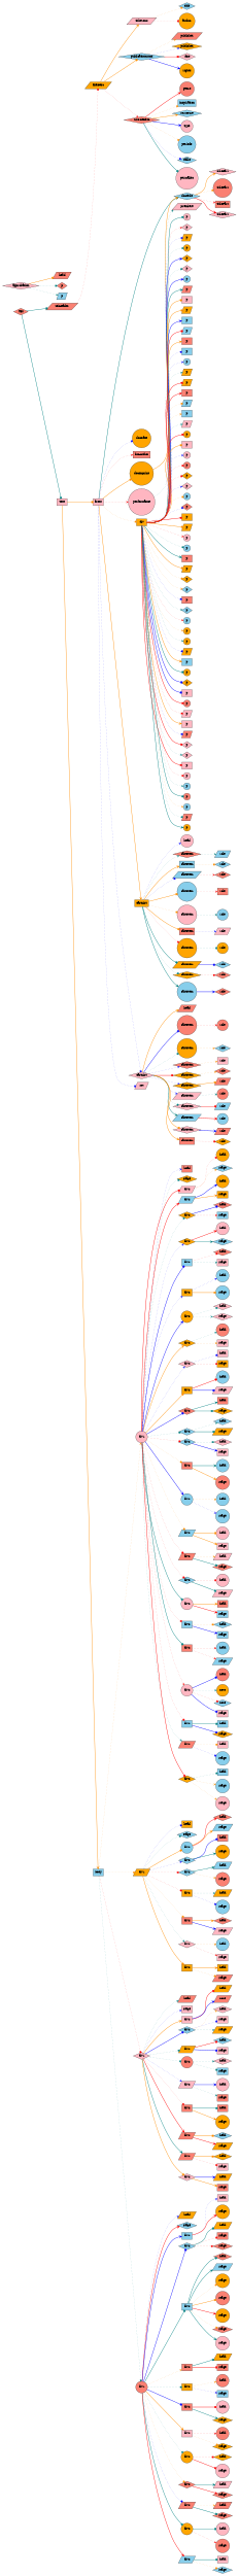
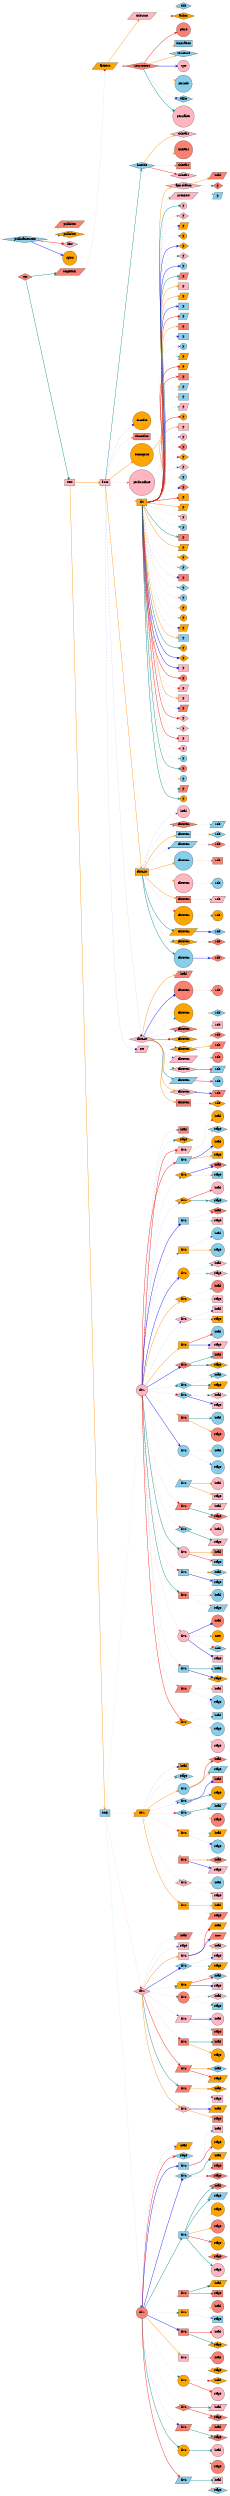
  digraph {
    rankdir=LR
    node [fillcolor=skyblue shape=diamond style=filled]
    edge [arrowhead=box color=darkorange style=dotted]
    n1 [fillcolor=salmon label=TEI]
    n2 [fillcolor=salmon label=teiHeader shape=parallelogram]
    n3 [fillcolor=lightpink label=text shape=box]
    n4 [fillcolor=orange label=fileDesc shape=parallelogram]
    n5 [fillcolor=lightpink label=front shape=box]
    n6 [label=body shape=box]
    n7 [fillcolor=lightpink label=titleStmt shape=parallelogram]
    n8 [label=publicationStmt]
    n9 [fillcolor=salmon label=SourceDesc]
    n10 [label=title]
-   n11 [fillcolor=orange label=author shape=circle]
+   n11 [fillcolor=orange label=author]
    n12 [fillcolor=salmon label=publisher shape=parallelogram]
    n13 [fillcolor=orange label=publisher]
    n14 [fillcolor=lightpink label=idno]
    n15 [fillcolor=orange label=rights shape=circle]
    n16 [fillcolor=salmon label=genre shape=circle]
    n17 [label=inspiration shape=box]
    n18 [label=structure]
    n19 [fillcolor=lightpink label=type shape=circle]
    n20 [label=periode shape=circle]
    n21 [label=taille]
    n22 [fillcolor=lightpink label=permalien shape=circle]
    n23 [label=docTitle]
    n24 [fillcolor=orange label=docDate shape=circle]
    n25 [fillcolor=salmon label=docAuthor shape=box]
    n26 [fillcolor=orange label=docImprint shape=circle]
    n27 [fillcolor=lightpink label=performance shape=circle]
    n28 [fillcolor=orange label=div shape=box]
    n29 [fillcolor=orange label=castList shape=box]
    n30 [fillcolor=lightpink label=castList]
    n31 [fillcolor=lightpink label=set shape=parallelogram]
    n32 [fillcolor=lightpink label=div1 shape=circle]
    n33 [fillcolor=orange label=div1 shape=parallelogram]
    n34 [fillcolor=lightpink label=div1]
    n35 [fillcolor=salmon label=div1 shape=circle]
    n36 [fillcolor=lightpink label=titlePart]
    n37 [fillcolor=salmon label=titlePart shape=circle]
    n38 [fillcolor=salmon label=titlePart shape=box]
    n39 [fillcolor=lightpink label=titlePart]
    n40 [fillcolor=lightpink label=approbation]
    n41 [fillcolor=lightpink label=premiere shape=parallelogram]
    n42 [fillcolor=lightpink label=p shape=circle]
    n43 [fillcolor=lightpink label=p]
    n44 [fillcolor=orange label=p shape=parallelogram]
    n45 [fillcolor=orange label=p shape=circle]
    n46 [fillcolor=orange label=p]
    n47 [fillcolor=lightpink label=p]
    n48 [label=p shape=circle]
    n49 [fillcolor=salmon label=p shape=parallelogram]
    n50 [fillcolor=lightpink label=p shape=box]
    n51 [fillcolor=orange label=p shape=parallelogram]
    n52 [label=p shape=box]
    n53 [label=p shape=parallelogram]
    n54 [fillcolor=salmon label=p shape=box]
    n55 [label=p shape=box]
    n56 [label=p shape=circle]
    n57 [fillcolor=orange label=p shape=parallelogram]
    n58 [fillcolor=orange label=p shape=parallelogram]
    n59 [fillcolor=salmon label=p shape=box]
    n60 [label=p shape=parallelogram]
    n61 [label=p shape=box]
    n62 [fillcolor=lightpink label=p shape=parallelogram]
    n63 [fillcolor=orange label=p shape=circle]
    n64 [fillcolor=lightpink label=p shape=box]
    n65 [fillcolor=lightpink label=p shape=circle]
    n66 [fillcolor=salmon label=p shape=circle]
    n67 [fillcolor=orange label=p]
    n68 [fillcolor=lightpink label=p]
    n69 [label=p shape=circle]
    n70 [fillcolor=salmon label=p]
    n71 [fillcolor=orange label=p shape=box]
    n72 [fillcolor=orange label=p shape=parallelogram]
    n73 [fillcolor=lightpink label=p shape=circle]
    n74 [label=p shape=circle]
    n75 [fillcolor=salmon label=p shape=box]
    n76 [fillcolor=orange label=p shape=parallelogram]
    n77 [fillcolor=orange label=p]
    n78 [label=p]
    n79 [fillcolor=salmon label=p shape=box]
    n80 [label=p]
    n81 [label=p shape=circle]
    n82 [fillcolor=orange label=p shape=circle]
    n83 [fillcolor=orange label=p shape=circle]
    n84 [fillcolor=orange label=p shape=parallelogram]
    n85 [label=p shape=box]
    n86 [fillcolor=orange label=p shape=circle]
    n87 [fillcolor=orange label=p]
    n88 [fillcolor=lightpink label=p shape=box]
    n89 [fillcolor=salmon label=p shape=circle]
    n90 [fillcolor=lightpink label=p shape=parallelogram]
    n91 [fillcolor=lightpink label=p shape=box]
    n92 [fillcolor=salmon label=p shape=parallelogram]
    n93 [fillcolor=lightpink label=p]
    n94 [fillcolor=lightpink label=p]
    n95 [fillcolor=lightpink label=p shape=box]
    n96 [fillcolor=lightpink label=p shape=circle]
    n97 [label=p shape=circle]
    n98 [fillcolor=salmon label=p shape=circle]
    n99 [label=p shape=circle]
    n100 [fillcolor=salmon label=p shape=parallelogram]
    n101 [fillcolor=orange label=p shape=circle]
    n102 [fillcolor=lightpink label=head shape=circle]
    n103 [fillcolor=salmon label=castItem]
    n104 [label=castItem shape=box]
    n105 [label=castItem shape=parallelogram]
    n106 [label=castItem shape=circle]
    n107 [fillcolor=lightpink label=castItem shape=circle]
    n108 [fillcolor=salmon label=castItem shape=box]
    n109 [fillcolor=orange label=castItem shape=circle]
    n110 [fillcolor=orange label=castItem shape=parallelogram]
    n111 [fillcolor=orange label=castItem]
    n112 [label=castItem shape=circle]
    n113 [fillcolor=salmon label=head shape=parallelogram]
    n114 [fillcolor=salmon label=castItem shape=circle]
    n115 [fillcolor=orange label=castItem shape=circle]
    n116 [fillcolor=salmon label=castItem]
    n117 [fillcolor=orange label=castItem]
    n118 [fillcolor=orange label=castItem]
    n119 [fillcolor=lightpink label=castItem shape=parallelogram]
    n120 [fillcolor=lightpink label=castItem]
    n121 [label=castItem shape=parallelogram]
    n122 [fillcolor=lightpink label=castItem]
    n123 [fillcolor=salmon label=castItem shape=box]
    n124 [fillcolor=salmon label=head shape=parallelogram]
    n125 [fillcolor=salmon label=p]
    n126 [label=p shape=parallelogram]
    n127 [label=role shape=parallelogram]
    n128 [label=role]
    n129 [fillcolor=salmon label=role]
    n130 [fillcolor=salmon label=role shape=box]
    n131 [label=role shape=circle]
    n132 [fillcolor=lightpink label=role shape=parallelogram]
    n133 [fillcolor=orange label=role shape=circle]
    n134 [label=role]
    n135 [fillcolor=salmon label=role]
    n136 [fillcolor=salmon label=role]
    n137 [fillcolor=salmon label=role shape=circle]
    n138 [label=role]
    n139 [fillcolor=lightpink label=role shape=box]
    n140 [fillcolor=salmon label=role]
    n141 [fillcolor=salmon label=role shape=parallelogram]
    n142 [fillcolor=salmon label=role shape=circle]
    n143 [label=role shape=parallelogram]
    n144 [label=role shape=circle]
    n145 [fillcolor=salmon label=role shape=parallelogram]
    n146 [fillcolor=orange label=role]
    n147 [fillcolor=salmon label=head shape=box]
    n148 [fillcolor=orange label=stage]
    n149 [fillcolor=lightpink label=div2 shape=parallelogram]
    n150 [label=div2 shape=parallelogram]
    n151 [fillcolor=orange label=div2]
    n152 [fillcolor=orange label=div2]
    n153 [label=div2 shape=box]
    n154 [fillcolor=orange label=div2 shape=box]
    n155 [fillcolor=orange label=div2 shape=circle]
    n156 [fillcolor=orange label=div2]
    n157 [fillcolor=lightpink label=div2]
    n158 [fillcolor=orange label=div2 shape=box]
    n159 [fillcolor=salmon label=div2]
    n160 [label=div2]
    n161 [label=div2]
    n162 [fillcolor=salmon label=div2 shape=box]
    n163 [label=div2 shape=circle]
    n164 [label=div2 shape=parallelogram]
    n165 [fillcolor=salmon label=div2 shape=parallelogram]
    n166 [label=div2]
    n167 [fillcolor=lightpink label=div2 shape=circle]
    n168 [label=div2 shape=box]
    n169 [fillcolor=salmon label=div2 shape=box]
    n170 [fillcolor=lightpink label=div2 shape=circle]
    n171 [label=div2 shape=box]
    n172 [fillcolor=salmon label=div2 shape=parallelogram]
    n173 [fillcolor=orange label=div2]
    n174 [fillcolor=orange label=head shape=box]
    n175 [label=stage]
    n176 [label=div2 shape=circle]
    n177 [label=div2]
    n178 [label=div2]
    n179 [fillcolor=orange label=div2 shape=box]
    n180 [fillcolor=salmon label=div2 shape=box]
    n181 [fillcolor=lightpink label=div2]
    n182 [fillcolor=orange label=div2 shape=box]
    n183 [fillcolor=salmon label=head shape=parallelogram]
    n184 [fillcolor=lightpink label=stage shape=box]
    n185 [fillcolor=lightpink label=div2 shape=box]
    n186 [label=div2]
    n187 [fillcolor=orange label=div2 shape=parallelogram]
    n188 [fillcolor=salmon label=div2 shape=circle]
    n189 [fillcolor=lightpink label=div2 shape=parallelogram]
    n190 [fillcolor=salmon label=div2 shape=box]
    n191 [fillcolor=salmon label=div2 shape=parallelogram]
    n192 [fillcolor=salmon label=div2 shape=parallelogram]
    n193 [fillcolor=lightpink label=div2]
    n194 [fillcolor=orange label=head shape=parallelogram]
    n195 [label=stage]
    n196 [label=div2 shape=box]
    n197 [label=div2]
    n198 [label=div2 shape=box]
    n199 [fillcolor=salmon label=div2 shape=box]
    n200 [fillcolor=orange label=div2 shape=box]
    n201 [fillcolor=salmon label=div2 shape=box]
    n202 [fillcolor=lightpink label=div2 shape=box]
    n203 [fillcolor=orange label=div2 shape=circle]
    n204 [fillcolor=salmon label=div2]
    n205 [fillcolor=salmon label=div2 shape=parallelogram]
    n206 [fillcolor=orange label=div2 shape=circle]
    n207 [label=div2 shape=parallelogram]
    n208 [fillcolor=orange label=head shape=circle]
    n209 [label=stage]
    n210 [fillcolor=orange label=head shape=circle]
    n211 [fillcolor=orange label=stage shape=box]
    n212 [fillcolor=salmon label=head]
    n213 [label=stage shape=box]
    n214 [fillcolor=lightpink label=head shape=circle]
    n215 [label=stage]
    n216 [fillcolor=salmon label=head]
    n217 [fillcolor=lightpink label=stage shape=box]
    n218 [label=head shape=circle]
    n219 [label=stage shape=circle]
    n220 [fillcolor=lightpink label=head]
    n221 [fillcolor=lightpink label=stage]
    n222 [fillcolor=salmon label=head shape=circle]
    n223 [fillcolor=lightpink label=stage shape=box]
    n224 [fillcolor=lightpink label=head shape=box]
    n225 [fillcolor=orange label=stage shape=box]
    n226 [label=head shape=circle]
    n227 [fillcolor=lightpink label=stage shape=parallelogram]
    n228 [fillcolor=salmon label=head shape=box]
    n229 [fillcolor=orange label=stage]
    n230 [label=head]
    n231 [fillcolor=orange label=stage shape=parallelogram]
    n232 [fillcolor=lightpink label=head]
    n233 [fillcolor=lightpink label=stage shape=box]
    n234 [label=head shape=circle]
    n235 [fillcolor=salmon label=stage shape=circle]
    n236 [label=head shape=circle]
    n237 [label=stage shape=circle]
    n238 [fillcolor=lightpink label=head shape=circle]
    n239 [fillcolor=lightpink label=stage shape=box]
    n240 [fillcolor=lightpink label=head shape=parallelogram]
    n241 [fillcolor=salmon label=stage]
    n242 [fillcolor=lightpink label=head shape=circle]
    n243 [fillcolor=lightpink label=stage shape=parallelogram]
    n244 [fillcolor=salmon label=head shape=box]
    n245 [label=stage shape=box]
    n246 [label=head]
    n247 [label=stage shape=box]
    n248 [label=head shape=circle]
    n249 [label=stage shape=parallelogram]
    n250 [fillcolor=salmon label=head shape=circle]
    n251 [fillcolor=orange label=note shape=circle]
    n252 [label=note]
    n253 [fillcolor=lightpink label=stage shape=box]
    n254 [label=head shape=box]
    n255 [fillcolor=orange label=stage]
    n256 [fillcolor=lightpink label=head shape=box]
    n257 [label=stage shape=circle]
    n258 [label=head shape=box]
    n259 [label=stage shape=circle]
    n260 [fillcolor=lightpink label=stage shape=circle]
    n261 [fillcolor=salmon label=head]
    n262 [label=stage shape=parallelogram]
    n263 [fillcolor=salmon label=head shape=box]
    n264 [fillcolor=orange label=stage shape=circle]
    n265 [label=head shape=parallelogram]
    n266 [fillcolor=salmon label=stage shape=circle]
    n267 [fillcolor=orange label=head shape=parallelogram]
    n268 [label=stage shape=circle]
    n269 [fillcolor=salmon label=head]
    n270 [fillcolor=lightpink label=stage shape=parallelogram]
    n271 [label=head shape=circle]
    n272 [fillcolor=lightpink label=stage shape=box]
    n273 [fillcolor=orange label=head shape=box]
    n274 [fillcolor=salmon label=stage shape=parallelogram]
    n275 [fillcolor=orange label=head shape=parallelogram]
    n276 [fillcolor=salmon label=note shape=parallelogram]
    n277 [fillcolor=lightpink label=head]
    n278 [fillcolor=lightpink label=stage shape=box]
    n279 [fillcolor=orange label=stage shape=parallelogram]
    n280 [label=head]
    n281 [fillcolor=lightpink label=stage shape=box]
    n282 [fillcolor=lightpink label=head]
    n283 [label=stage shape=box]
    n284 [fillcolor=lightpink label=head shape=circle]
    n285 [fillcolor=salmon label=stage shape=box]
    n286 [fillcolor=salmon label=head shape=box]
    n287 [fillcolor=orange label=stage shape=circle]
    n288 [label=head]
    n289 [fillcolor=orange label=stage shape=parallelogram]
    n290 [fillcolor=orange label=head]
    n291 [fillcolor=lightpink label=stage shape=box]
    n292 [fillcolor=orange label=head shape=parallelogram]
    n293 [fillcolor=salmon label=stage shape=box]
    n294 [fillcolor=lightpink label=head shape=box]
    n295 [fillcolor=orange label=stage shape=circle]
    n296 [fillcolor=orange label=head shape=parallelogram]
    n297 [fillcolor=salmon label=stage shape=box]
    n298 [fillcolor=salmon label=stage]
    n299 [fillcolor=salmon label=head]
    n300 [label=stage shape=parallelogram]
    n301 [fillcolor=orange label=stage shape=circle]
    n302 [fillcolor=salmon label=stage shape=circle]
    n303 [fillcolor=orange label=stage shape=circle]
    n304 [fillcolor=salmon label=stage]
    n305 [fillcolor=lightpink label=stage shape=circle]
    n306 [fillcolor=orange label=head shape=parallelogram]
    n307 [fillcolor=salmon label=stage shape=box]
    n308 [fillcolor=salmon label=head shape=circle]
    n309 [label=stage shape=box]
    n310 [fillcolor=lightpink label=head shape=circle]
    n311 [fillcolor=orange label=stage]
    n312 [fillcolor=salmon label=head shape=circle]
    n313 [fillcolor=orange label=stage]
    n314 [fillcolor=orange label=head]
    n315 [fillcolor=lightpink label=stage shape=circle]
    n316 [fillcolor=lightpink label=head shape=parallelogram]
    n317 [fillcolor=salmon label=stage]
    n318 [fillcolor=salmon label=head shape=parallelogram]
    n319 [fillcolor=salmon label=stage]
    n320 [fillcolor=lightpink label=head shape=circle]
    n321 [fillcolor=salmon label=stage shape=circle]
    n322 [fillcolor=lightpink label=head shape=box]
    n323 [label=stage]
    n1 -> n2 [color=teal style=bold]
    n1 -> n3 [color=teal style=bold]
    n2 -> n4 [color=red]
    n3 -> n5 [style=bold]
    n3 -> n6 [arrowhead=vee style=bold]
    n4 -> n7 [arrowhead=vee style=bold]
-   n4 -> n8 [style=bold]
    n4 -> n9 [arrowhead=vee color=red]
    n5 -> n23 [arrowhead=vee color=teal style=bold]
    n5 -> n24 [color=blue]
    n5 -> n25 [arrowhead=vee color=red]
    n5 -> n26 [style=bold]
    n5 -> n27 [arrowhead=vee color=red]
    n5 -> n28
    n5 -> n29 [arrowhead=vee style=bold]
    n5 -> n30 [color=blue]
    n5 -> n31 [color=blue]
    n6 -> n32 [arrowhead=vee]
    n6 -> n33
    n6 -> n34 [color=red]
    n6 -> n35 [color=teal]
    n7 -> n10
    n7 -> n11 [color=red]
    n8 -> n12 [arrowhead=vee]
    n8 -> n13 [arrowhead=vee color=blue]
    n8 -> n14 [color=red style=bold]
    n8 -> n15 [arrowhead=vee color=blue style=bold]
    n9 -> n16 [arrowhead=vee color=red style=bold]
    n9 -> n17
    n9 -> n18 [arrowhead=vee style=bold]
    n9 -> n19 [arrowhead=vee color=blue style=bold]
    n9 -> n20
    n9 -> n21 [color=blue]
    n9 -> n22 [color=teal style=bold]
    n23 -> n36 [arrowhead=vee style=bold]
    n23 -> n37
    n23 -> n38 [arrowhead=vee color=red]
    n23 -> n39 [arrowhead=vee color=red style=bold]
-   n26 -> n23 [arrowhead=vee style=bold]
+   n26 -> n40 [arrowhead=vee style=bold]
    n27 -> n41 [arrowhead=vee color=teal]
    n28 -> n42 [color=teal style=bold]
    n28 -> n43 [arrowhead=vee color=red]
    n28 -> n44 [color=blue]
    n28 -> n45 [color=teal]
    n28 -> n46 [arrowhead=vee color=blue style=bold]
    n28 -> n47 [color=teal]
    n28 -> n48 [arrowhead=vee color=blue style=bold]
    n28 -> n49 [arrowhead=vee color=teal style=bold]
    n28 -> n50 [style=bold]
    n28 -> n51 [style=bold]
    n28 -> n52 [arrowhead=vee color=blue style=bold]
    n28 -> n53 [color=red style=bold]
    n28 -> n54 [arrowhead=vee style=bold]
    n28 -> n55 [color=blue]
    n28 -> n56 [arrowhead=vee color=blue]
    n28 -> n57 [arrowhead=vee color=teal]
    n28 -> n58 [color=red style=bold]
    n28 -> n59 [arrowhead=vee color=red style=bold]
    n28 -> n60
    n28 -> n61 [arrowhead=vee]
    n28 -> n62 [arrowhead=vee color=teal]
    n28 -> n63 [color=red style=bold]
    n28 -> n64 [style=bold]
    n28 -> n65 [arrowhead=vee color=blue]
    n28 -> n66 [color=red]
    n28 -> n67 [color=red]
    n28 -> n68 [arrowhead=vee color=blue]
    n28 -> n69
    n28 -> n70 [color=blue]
    n28 -> n71 [color=red style=bold]
    n28 -> n72 [style=bold]
    n28 -> n73 [arrowhead=vee color=red]
    n28 -> n74 [color=teal]
    n28 -> n75 [arrowhead=vee color=teal style=bold]
    n28 -> n76 [style=bold]
    n28 -> n77
    n28 -> n78 [arrowhead=vee]
    n28 -> n79 [color=blue]
    n28 -> n80 [arrowhead=vee color=teal]
    n28 -> n81 [arrowhead=vee color=red]
    n28 -> n82 [arrowhead=vee]
    n28 -> n83 [arrowhead=vee color=teal]
    n28 -> n84 [color=blue]
    n28 -> n85 [arrowhead=vee style=bold]
    n28 -> n86 [color=teal style=bold]
    n28 -> n87 [color=blue style=bold]
    n28 -> n88 [color=blue style=bold]
    n28 -> n89 [color=red style=bold]
    n28 -> n90 [color=red]
    n28 -> n91 [arrowhead=vee style=bold]
    n28 -> n92 [color=blue]
    n28 -> n93 [color=red style=bold]
    n28 -> n94 [arrowhead=vee color=teal]
    n28 -> n95 [color=red style=bold]
    n28 -> n96 [color=red]
    n28 -> n97 [arrowhead=vee color=teal]
    n28 -> n98 [color=teal style=bold]
    n28 -> n99 [arrowhead=vee]
    n28 -> n100 [color=teal]
    n28 -> n101 [arrowhead=vee color=teal style=bold]
    n29 -> n102 [arrowhead=vee color=blue]
    n29 -> n103 [arrowhead=vee color=teal]
    n29 -> n104 [arrowhead=vee style=bold]
    n29 -> n105 [color=blue]
    n29 -> n106 [style=bold]
    n29 -> n107
    n29 -> n108 [style=bold]
    n29 -> n109 [color=red]
    n29 -> n110 [color=teal style=bold]
    n29 -> n111 [color=teal]
    n29 -> n112 [arrowhead=vee color=teal style=bold]
    n30 -> n113 [arrowhead=vee style=bold]
    n30 -> n114 [color=blue style=bold]
    n30 -> n115 [color=teal]
    n30 -> n116 [arrowhead=vee color=blue]
    n30 -> n117 [color=red style=bold]
    n30 -> n118 [arrowhead=vee color=blue]
    n30 -> n119 [arrowhead=vee color=blue]
    n30 -> n120 [color=teal]
    n30 -> n121 [arrowhead=vee color=teal style=bold]
    n30 -> n122 [style=bold]
    n30 -> n123 [arrowhead=vee style=bold]
    n32 -> n147 [arrowhead=vee color=blue]
    n32 -> n148 [color=teal]
    n32 -> n149 [color=red style=bold]
    n32 -> n150 [arrowhead=vee color=red style=bold]
    n32 -> n151 [color=teal]
    n32 -> n152 [arrowhead=vee color=blue]
    n32 -> n153 [color=blue style=bold]
    n32 -> n154 [arrowhead=vee color=blue]
    n32 -> n155 [arrowhead=vee color=blue style=bold]
    n32 -> n156 [arrowhead=vee style=bold]
    n32 -> n157 [arrowhead=vee color=blue]
    n32 -> n158 [style=bold]
    n32 -> n159 [color=blue style=bold]
    n32 -> n160 [color=teal]
    n32 -> n161 [color=red]
    n32 -> n162
    n32 -> n163 [arrowhead=vee color=blue style=bold]
    n32 -> n164
    n32 -> n165 [color=red]
    n32 -> n166 [color=red]
    n32 -> n167 [color=teal style=bold]
    n32 -> n168 [color=red]
    n32 -> n169 [color=teal style=bold]
    n32 -> n170 [arrowhead=vee color=red]
    n32 -> n171 [color=red]
    n32 -> n172 [arrowhead=vee color=teal]
    n32 -> n173 [color=red style=bold]
    n33 -> n174 [color=blue]
    n33 -> n175 [color=teal]
    n33 -> n176 [style=bold]
    n33 -> n177 [arrowhead=vee color=blue]
    n33 -> n178 [color=red]
    n33 -> n179 [color=red]
    n33 -> n180
    n33 -> n181 [arrowhead=vee color=teal]
    n33 -> n182 [style=bold]
    n34 -> n183 [arrowhead=vee color=teal]
    n34 -> n184 [arrowhead=vee color=blue]
    n34 -> n185 [arrowhead=vee style=bold]
    n34 -> n186 [color=blue style=bold]
    n34 -> n187 [color=teal]
    n34 -> n188 [color=teal]
    n34 -> n189 [arrowhead=vee color=blue]
    n34 -> n190 [color=red]
    n34 -> n191 [arrowhead=vee color=red style=bold]
    n34 -> n192 [arrowhead=vee color=teal style=bold]
    n34 -> n193 [style=bold]
    n35 -> n194 [arrowhead=vee color=blue]
    n35 -> n195 [arrowhead=vee color=red style=bold]
    n35 -> n196 [arrowhead=vee color=blue style=bold]
    n35 -> n197 [color=blue style=bold]
    n35 -> n198 [color=teal style=bold]
    n35 -> n199 [arrowhead=vee]
    n35 -> n200 [color=teal]
    n35 -> n201 [color=blue style=bold]
    n35 -> n202 [arrowhead=vee style=bold]
    n35 -> n203 [color=teal]
    n35 -> n204
    n35 -> n205 [color=blue]
    n35 -> n206 [color=teal style=bold]
    n35 -> n207 [arrowhead=vee color=red style=bold]
    n40 -> n124 [style=bold]
    n40 -> n125 [color=teal]
    n40 -> n126 [arrowhead=vee color=teal]
    n103 -> n127 [arrowhead=vee color=teal]
    n104 -> n128
    n105 -> n129 [arrowhead=vee color=red]
    n106 -> n130 [arrowhead=vee color=red]
    n107 -> n131 [arrowhead=vee color=teal]
    n108 -> n132 [arrowhead=vee color=blue]
    n109 -> n133 [color=teal]
    n110 -> n134 [color=blue style=bold]
    n111 -> n135 [color=red]
    n112 -> n136 [arrowhead=vee color=blue style=bold]
    n114 -> n137 [arrowhead=vee color=red]
    n115 -> n138 [arrowhead=vee]
    n116 -> n139 [arrowhead=vee]
    n117 -> n140 [arrowhead=vee]
    n118 -> n141 [style=bold]
    n119 -> n142 [arrowhead=vee color=teal]
    n120 -> n143 [color=red style=bold]
    n121 -> n144 [arrowhead=vee color=red style=bold]
    n122 -> n145 [arrowhead=vee color=blue style=bold]
    n123 -> n146 [color=red]
    n149 -> n208 [color=red]
    n149 -> n209 [arrowhead=vee]
    n150 -> n210 [arrowhead=vee color=blue style=bold]
    n150 -> n211 [arrowhead=vee style=bold]
    n151 -> n212 [color=blue style=bold]
    n151 -> n213 [arrowhead=vee color=red]
    n152 -> n214 [arrowhead=vee color=red style=bold]
    n152 -> n215 [arrowhead=vee color=teal style=bold]
    n153 -> n216 [color=red]
    n153 -> n217 [arrowhead=vee color=teal]
    n154 -> n218 [arrowhead=vee color=blue]
    n154 -> n219 [style=bold]
    n155 -> n220 [color=teal]
    n155 -> n221 [arrowhead=vee color=teal]
    n156 -> n222 [arrowhead=vee color=teal]
    n156 -> n223 [arrowhead=vee]
    n157 -> n224 [color=blue]
    n157 -> n225 [color=red]
    n158 -> n226 [color=red style=bold]
    n158 -> n227 [color=blue style=bold]
    n159 -> n228 [arrowhead=vee color=teal style=bold]
    n159 -> n229 [color=teal style=bold]
    n160 -> n230 [arrowhead=vee color=teal]
    n160 -> n231 [color=teal style=bold]
    n161 -> n232 [color=teal]
    n161 -> n233 [arrowhead=vee color=blue style=bold]
    n162 -> n234 [arrowhead=vee color=teal style=bold]
    n162 -> n235 [arrowhead=vee style=bold]
    n163 -> n236 [arrowhead=vee]
    n163 -> n237 [arrowhead=vee color=blue]
    n164 -> n238 [style=bold]
    n164 -> n239 [arrowhead=vee style=bold]
    n165 -> n240 [arrowhead=vee]
    n165 -> n241 [color=teal style=bold]
    n166 -> n242 [color=red]
    n166 -> n243 [color=teal style=bold]
    n167 -> n244 [arrowhead=vee style=bold]
    n167 -> n245 [arrowhead=vee color=red style=bold]
    n168 -> n246
    n168 -> n247 [arrowhead=vee color=blue style=bold]
    n169 -> n248 [arrowhead=vee color=red]
    n169 -> n249 [arrowhead=vee color=red]
    n170 -> n250 [color=blue style=bold]
    n170 -> n251 [arrowhead=vee color=teal]
    n170 -> n252 [color=red]
    n170 -> n253 [color=blue style=bold]
    n171 -> n254 [color=teal style=bold]
    n171 -> n255 [color=blue style=bold]
    n172 -> n256
    n172 -> n257 [color=blue]
    n173 -> n258 [color=teal]
    n173 -> n259 [arrowhead=vee]
    n173 -> n260 [arrowhead=vee]
    n176 -> n261 [arrowhead=vee color=red style=bold]
    n176 -> n262 [arrowhead=vee style=bold]
    n177 -> n263 [color=blue style=bold]
    n177 -> n264 [arrowhead=vee color=teal style=bold]
    n178 -> n265 [arrowhead=vee color=teal style=bold]
    n178 -> n266 [arrowhead=vee]
    n179 -> n267 [arrowhead=vee color=teal]
    n179 -> n268 [color=blue]
    n180 -> n269 [arrowhead=vee style=bold]
    n180 -> n270 [arrowhead=vee color=blue style=bold]
    n181 -> n271 [arrowhead=vee]
    n181 -> n272 [arrowhead=vee color=red]
    n182 -> n273 [arrowhead=vee style=bold]
    n182 -> n274
    n185 -> n275 [color=red style=bold]
    n185 -> n276 [arrowhead=vee color=blue style=bold]
    n186 -> n277 [arrowhead=vee]
    n186 -> n278 [color=blue]
    n186 -> n279 [arrowhead=vee color=teal]
    n187 -> n280 [color=red style=bold]
    n187 -> n281 [color=blue style=bold]
    n188 -> n282 [arrowhead=vee color=teal]
    n188 -> n283 [color=teal]
    n189 -> n284 [arrowhead=vee color=blue style=bold]
    n189 -> n285 [arrowhead=vee color=teal]
    n190 -> n286 [color=teal style=bold]
    n190 -> n287 [arrowhead=vee style=bold]
    n191 -> n288 [style=bold]
    n191 -> n289 [arrowhead=vee color=red style=bold]
    n192 -> n290 [style=bold]
    n192 -> n291 [color=red]
    n193 -> n292 [arrowhead=vee color=blue style=bold]
    n193 -> n293 [arrowhead=vee style=bold]
    n196 -> n294 [arrowhead=vee color=blue]
    n196 -> n295 [arrowhead=vee color=red style=bold]
    n197 -> n296 [color=teal style=bold]
    n197 -> n297 [color=red]
    n197 -> n298 [color=red]
    n198 -> n299 [color=teal style=bold]
    n198 -> n300 [arrowhead=vee color=teal style=bold]
    n198 -> n301
    n198 -> n302 [style=bold]
    n198 -> n303 [arrowhead=vee color=red style=bold]
    n198 -> n304
    n198 -> n305 [arrowhead=vee color=teal style=bold]
    n199 -> n306 [color=teal style=bold]
    n199 -> n307 [color=red style=bold]
    n200 -> n308 [arrowhead=vee]
    n200 -> n309 [arrowhead=vee color=blue]
    n201 -> n310 [color=red style=bold]
    n201 -> n311 [arrowhead=vee color=teal style=bold]
    n202 -> n312 [arrowhead=vee color=red]
    n202 -> n313
    n203 -> n314 [color=red]
    n203 -> n315 [color=red style=bold]
    n204 -> n316 [arrowhead=vee color=teal style=bold]
    n204 -> n317 [arrowhead=vee color=red style=bold]
    n205 -> n318 [arrowhead=vee]
    n205 -> n319 [color=teal style=bold]
    n206 -> n320 [color=teal style=bold]
    n206 -> n321 [arrowhead=vee color=red]
    n207 -> n322 [color=teal style=bold]
    n207 -> n323
  }
